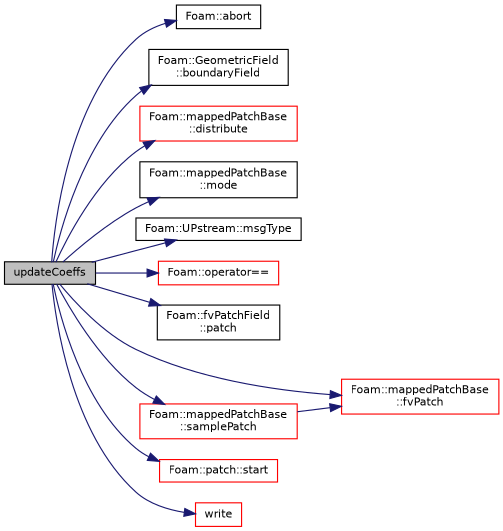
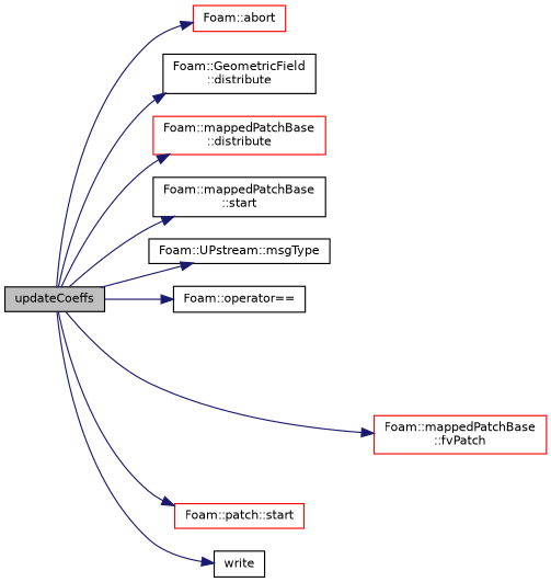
  digraph {
    rankdir=LR
    node [color=black fontname=Helvetica fontsize=10 shape=record]
    edge [color=midnightblue fontname=Helvetica fontsize=10 labelfontname=Helvetica labelfontsize=10 style=solid]
    n1 [fillcolor=grey75 fontcolor=black height=0.2 label=updateCoeffs style=filled width=0.4]
-   n2 [height=0.2 label="Foam::abort" width=0.4]
-   n3 [height=0.2 label="Foam::GeometricField\l::boundaryField" width=0.4]
+   n2 [color=red height=0.2 label="Foam::abort" width=0.4]
+   n3 [height=0.2 label="Foam::GeometricField\l::distribute" width=0.4]
    n4 [color=red height=0.2 label="Foam::mappedPatchBase\l::distribute" width=0.4]
-   n5 [height=0.2 label="Foam::mappedPatchBase\l::mode" width=0.4]
+   n5 [height=0.2 label="Foam::mappedPatchBase\l::start" width=0.4]
    n6 [height=0.2 label="Foam::UPstream::msgType" width=0.4]
-   n7 [color=red height=0.2 label="Foam::operator==" width=0.4]
-   n8 [height=0.2 label="Foam::fvPatchField\l::patch" width=0.4]
+   n7 [height=0.2 label="Foam::operator==" width=0.4]
    n9 [color=red height=0.2 label="Foam::mappedPatchBase\l::fvPatch" width=0.4]
-   n10 [color=red height=0.2 label="Foam::mappedPatchBase\l::samplePatch" width=0.4]
    n11 [color=red height=0.2 label="Foam::patch::start" width=0.4]
-   n12 [color=red height=0.2 label=write width=0.4]
+   n12 [height=0.2 label=write width=0.4]
    n1 -> n2
    n1 -> n3
    n1 -> n4
    n1 -> n5
    n1 -> n6
    n1 -> n7
-   n1 -> n8
    n1 -> n9
-   n1 -> n10
    n1 -> n11
    n1 -> n12
-   n10 -> n9
  }
